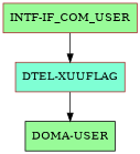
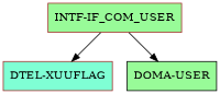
  digraph {
    node [color=brown fillcolor=palegreen shape=box style=filled]
    "DTEL-XUUFLAG" [fillcolor=aquamarine]
    "INTF-IF_COM_USER"
    n3 [color=black label="DOMA-USER"]
-   "DTEL-XUUFLAG" -> n3
+   "INTF-IF_COM_USER" -> n3
    "INTF-IF_COM_USER" -> "DTEL-XUUFLAG"
  }
